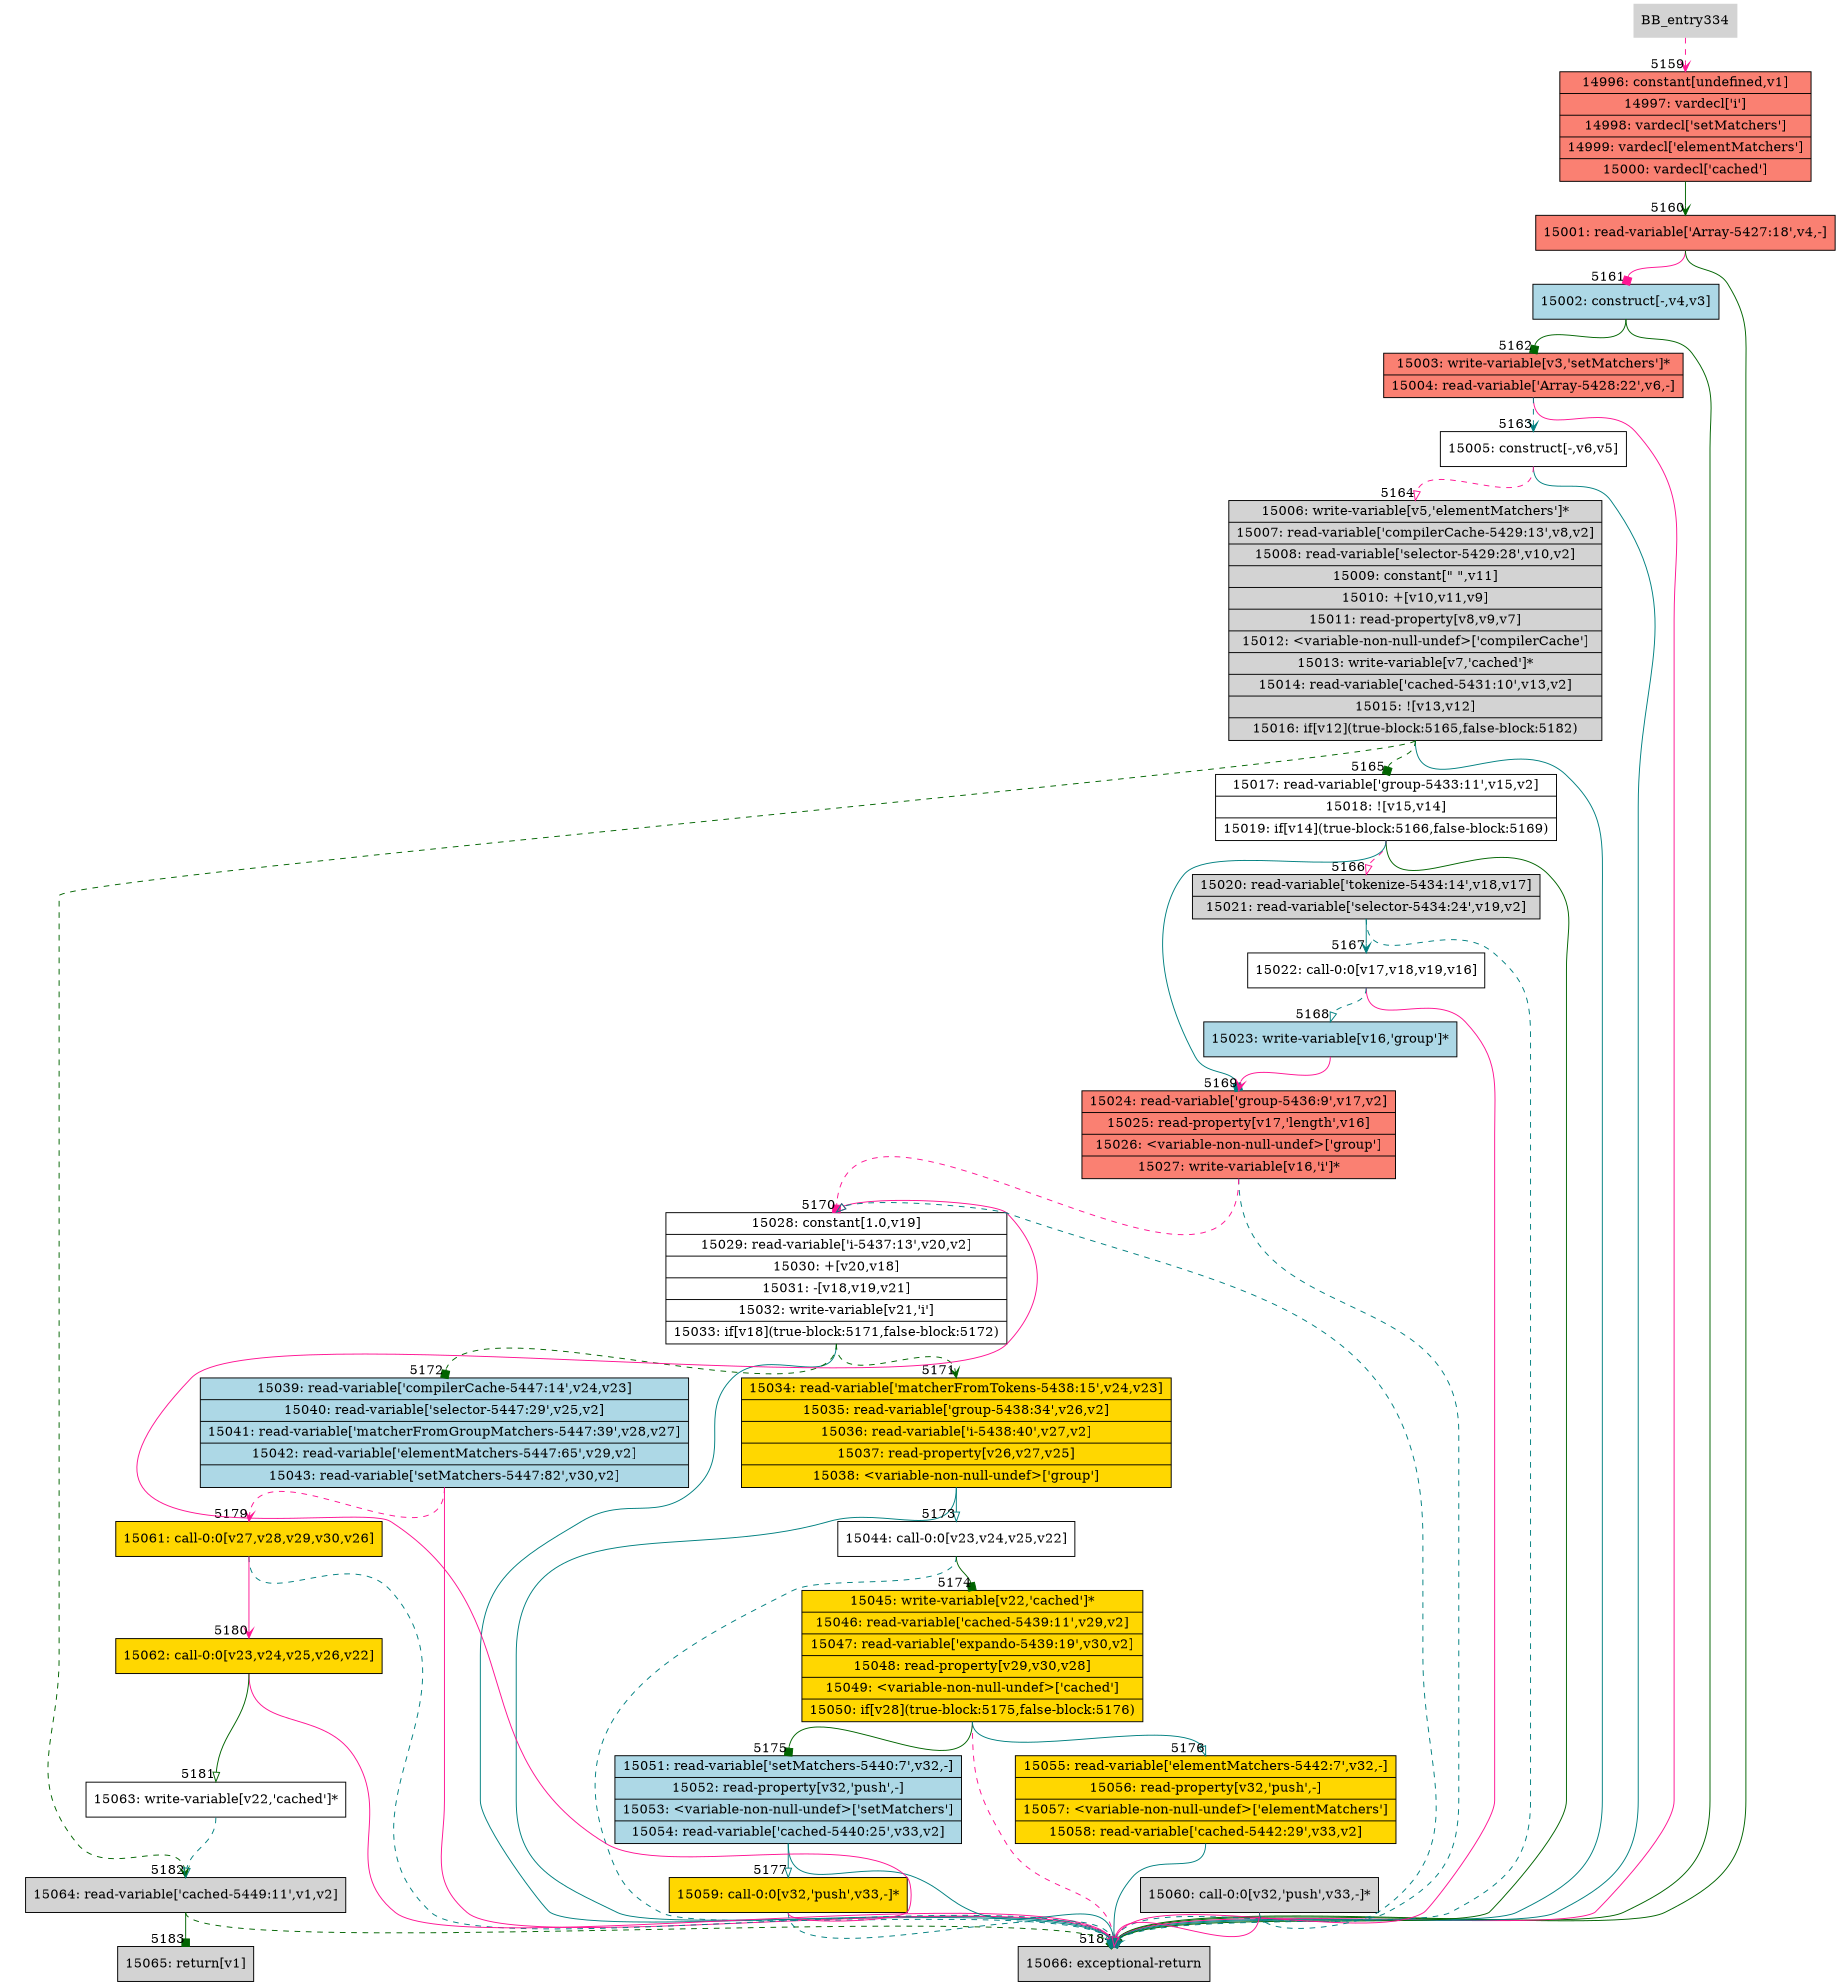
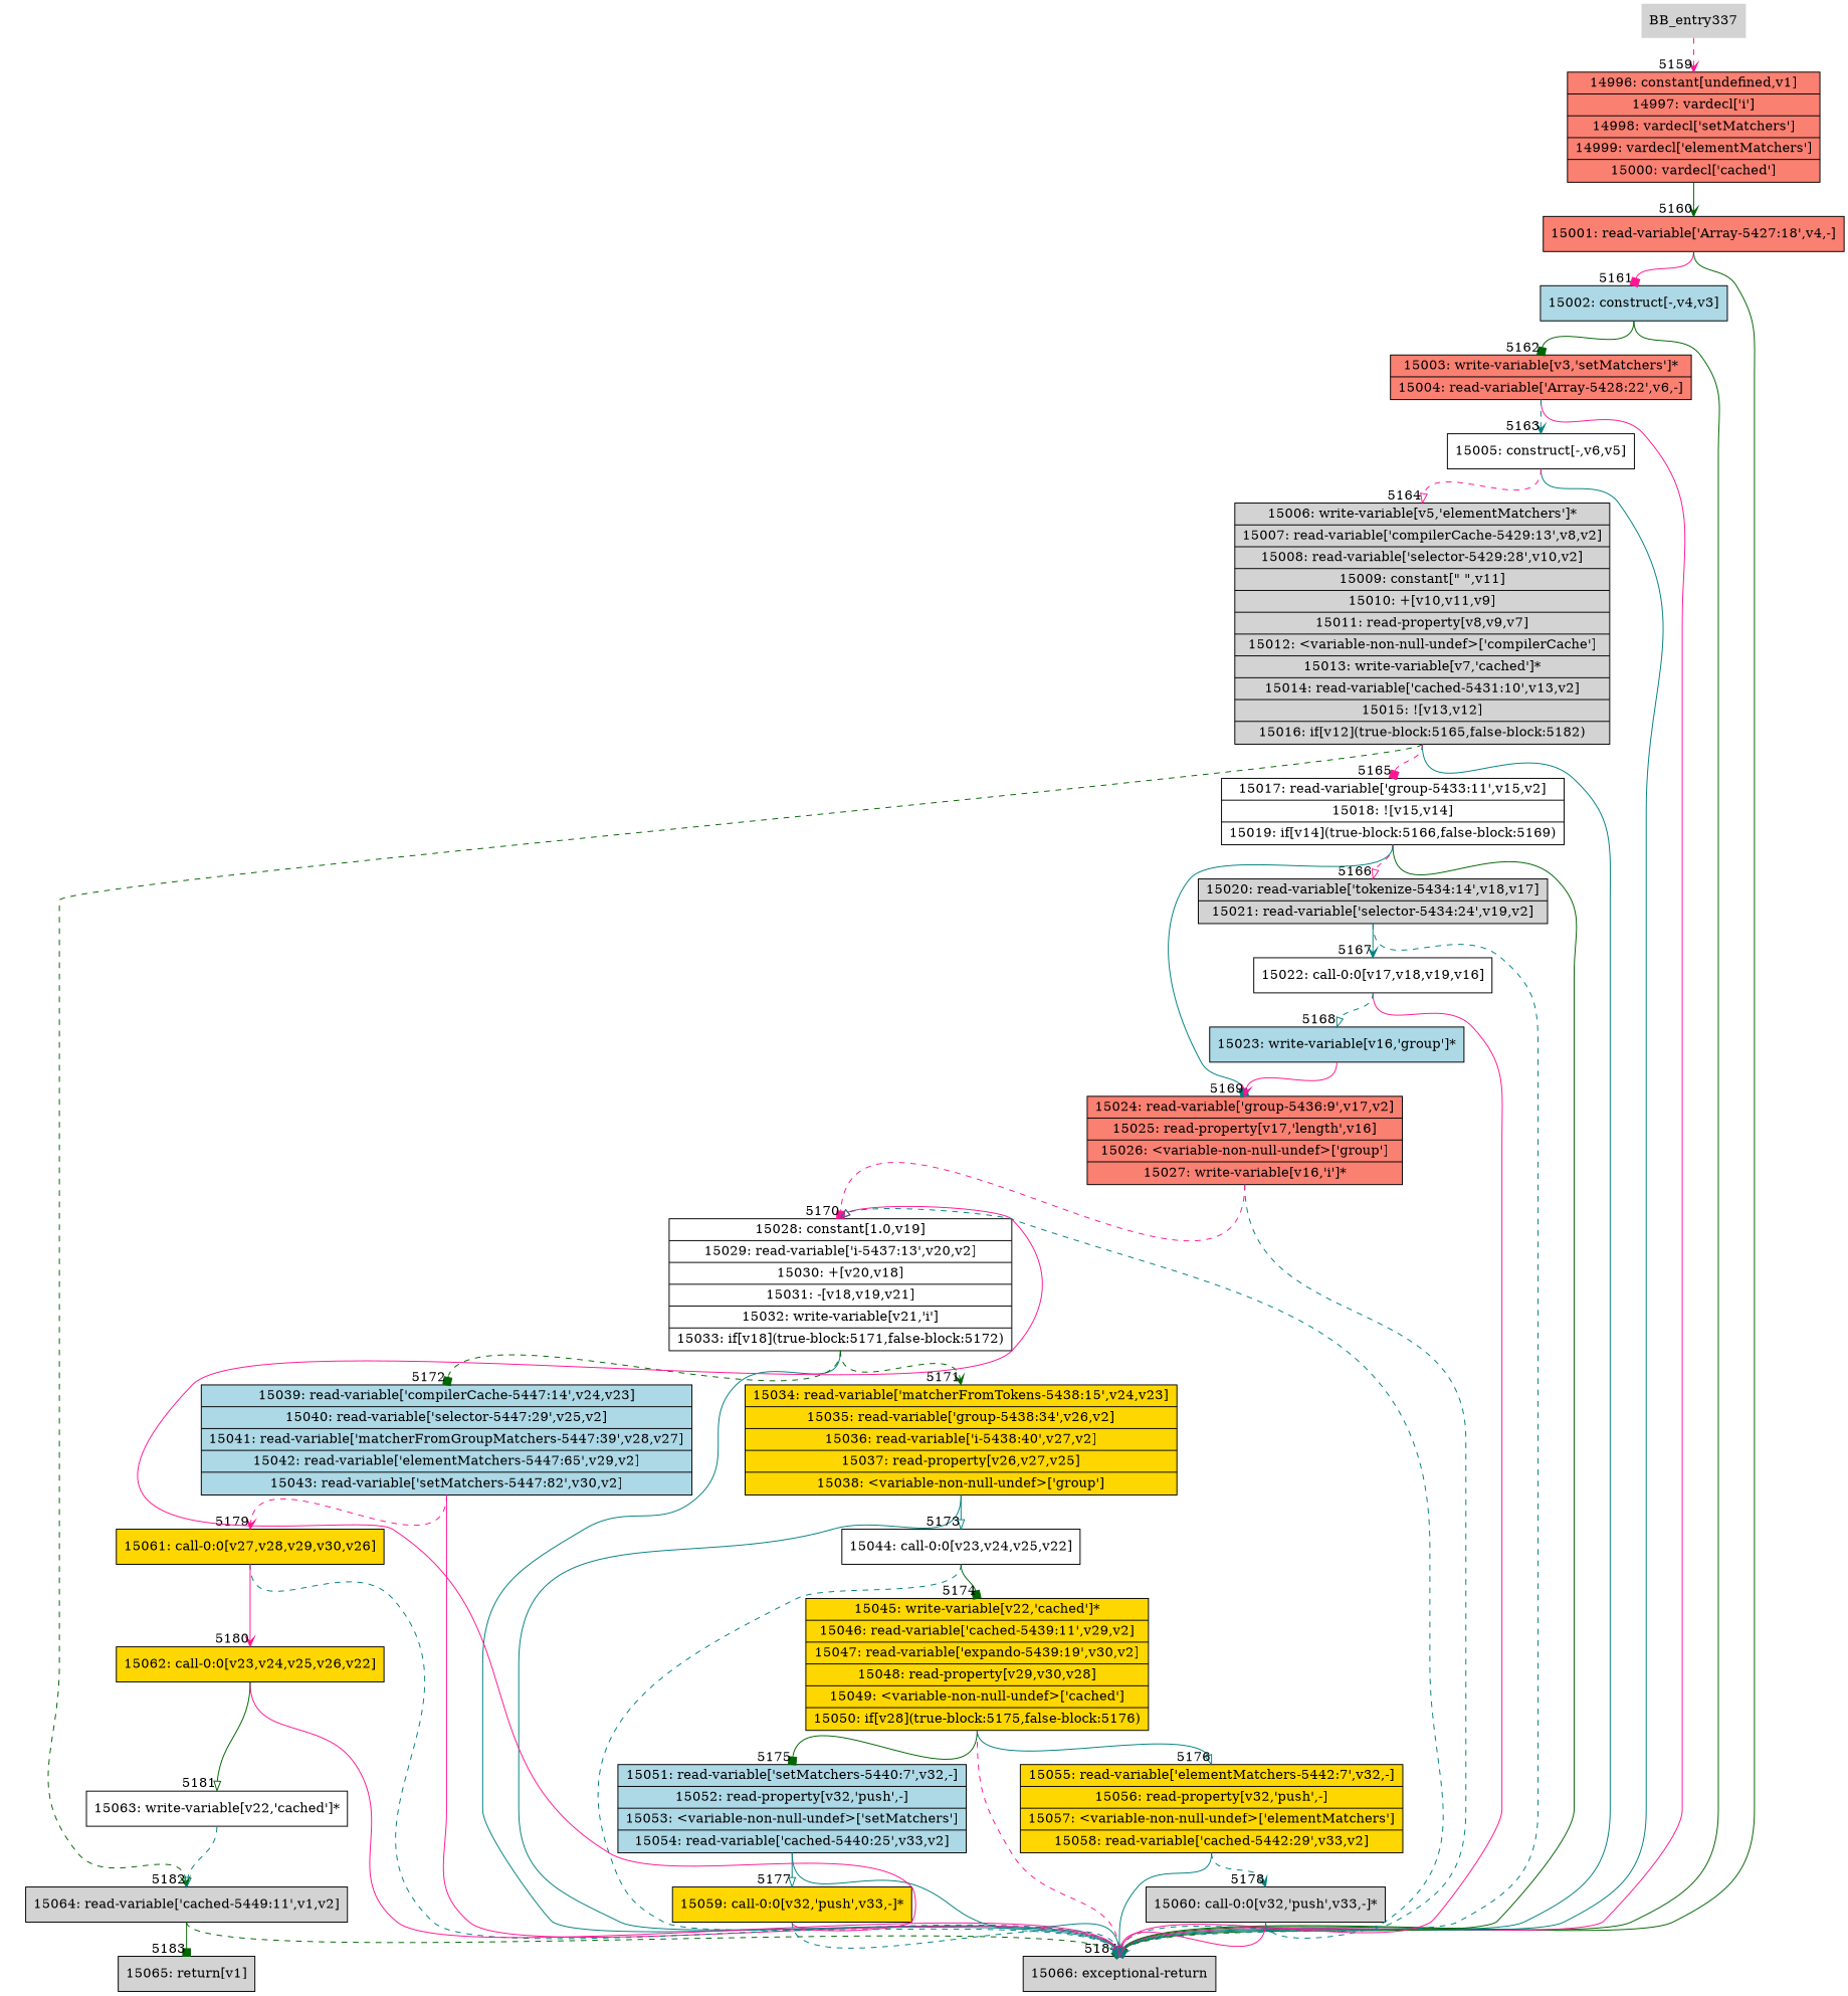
  digraph {
    rankdir=TD
    node [fillcolor=lightgrey shape=record style=filled]
    edge [arrowhead=onormal color=teal headport=n style=solid tailport=s]
-   BB_entry334 [shape=none]
+   BB_entry334 [shape=none label=BB_entry337]
    n2 [fillcolor=salmon label="{14996: constant[undefined,v1]|14997: vardecl['i']|14998: vardecl['setMatchers']|14999: vardecl['elementMatchers']|15000: vardecl['cached']}"]
    n3 [fillcolor=salmon label="{15001: read-variable['Array-5427:18',v4,-]}"]
    n4 [fillcolor=lightblue label="{15002: construct[-,v4,v3]}"]
    n5 [label="{15066: exceptional-return}"]
    n6 [fillcolor=salmon label="{15003: write-variable[v3,'setMatchers']*|15004: read-variable['Array-5428:22',v6,-]}"]
    n7 [fillcolor=white label="{15005: construct[-,v6,v5]}"]
    n8 [label="{15006: write-variable[v5,'elementMatchers']*|15007: read-variable['compilerCache-5429:13',v8,v2]|15008: read-variable['selector-5429:28',v10,v2]|15009: constant[\" \",v11]|15010: +[v10,v11,v9]|15011: read-property[v8,v9,v7]|15012: \<variable-non-null-undef\>['compilerCache']|15013: write-variable[v7,'cached']*|15014: read-variable['cached-5431:10',v13,v2]|15015: ![v13,v12]|15016: if[v12](true-block:5165,false-block:5182)}"]
    n9 [fillcolor=white label="{15017: read-variable['group-5433:11',v15,v2]|15018: ![v15,v14]|15019: if[v14](true-block:5166,false-block:5169)}"]
    n10 [label="{15064: read-variable['cached-5449:11',v1,v2]}"]
    n11 [label="{15020: read-variable['tokenize-5434:14',v18,v17]|15021: read-variable['selector-5434:24',v19,v2]}"]
    n12 [fillcolor=salmon label="{15024: read-variable['group-5436:9',v17,v2]|15025: read-property[v17,'length',v16]|15026: \<variable-non-null-undef\>['group']|15027: write-variable[v16,'i']*}"]
    n13 [label="{15065: return[v1]}"]
    n14 [fillcolor=white label="{15022: call-0:0[v17,v18,v19,v16]}"]
    n15 [fillcolor=white label="{15028: constant[1.0,v19]|15029: read-variable['i-5437:13',v20,v2]|15030: +[v20,v18]|15031: -[v18,v19,v21]|15032: write-variable[v21,'i']|15033: if[v18](true-block:5171,false-block:5172)}"]
    n16 [fillcolor=lightblue label="{15023: write-variable[v16,'group']*}"]
    n17 [fillcolor=gold label="{15034: read-variable['matcherFromTokens-5438:15',v24,v23]|15035: read-variable['group-5438:34',v26,v2]|15036: read-variable['i-5438:40',v27,v2]|15037: read-property[v26,v27,v25]|15038: \<variable-non-null-undef\>['group']}"]
    n18 [fillcolor=lightblue label="{15039: read-variable['compilerCache-5447:14',v24,v23]|15040: read-variable['selector-5447:29',v25,v2]|15041: read-variable['matcherFromGroupMatchers-5447:39',v28,v27]|15042: read-variable['elementMatchers-5447:65',v29,v2]|15043: read-variable['setMatchers-5447:82',v30,v2]}"]
    n19 [fillcolor=white label="{15044: call-0:0[v23,v24,v25,v22]}"]
    n20 [fillcolor=gold label="{15061: call-0:0[v27,v28,v29,v30,v26]}"]
    n21 [fillcolor=gold label="{15045: write-variable[v22,'cached']*|15046: read-variable['cached-5439:11',v29,v2]|15047: read-variable['expando-5439:19',v30,v2]|15048: read-property[v29,v30,v28]|15049: \<variable-non-null-undef\>['cached']|15050: if[v28](true-block:5175,false-block:5176)}"]
    n22 [fillcolor=gold label="{15062: call-0:0[v23,v24,v25,v26,v22]}"]
    n23 [fillcolor=lightblue label="{15051: read-variable['setMatchers-5440:7',v32,-]|15052: read-property[v32,'push',-]|15053: \<variable-non-null-undef\>['setMatchers']|15054: read-variable['cached-5440:25',v33,v2]}"]
    n24 [fillcolor=gold label="{15055: read-variable['elementMatchers-5442:7',v32,-]|15056: read-property[v32,'push',-]|15057: \<variable-non-null-undef\>['elementMatchers']|15058: read-variable['cached-5442:29',v33,v2]}"]
    n25 [fillcolor=white label="{15063: write-variable[v22,'cached']*}"]
    n26 [fillcolor=gold label="{15059: call-0:0[v32,'push',v33,-]*}"]
    n27 [label="{15060: call-0:0[v32,'push',v33,-]*}"]
    BB_entry334 -> n2 [arrowhead=vee color=deeppink headlabel="    5159" style=dashed]
    n2 -> n3 [arrowhead=vee color=darkgreen headlabel="      5160"]
    n3 -> n4 [arrowhead=box color=deeppink headlabel="      5161"]
    n3 -> n5 [color=darkgreen headlabel="      5184"]
    n4 -> n5 [arrowhead=box color=darkgreen]
    n4 -> n6 [arrowhead=box color=darkgreen headlabel="      5162"]
    n6 -> n5 [color=deeppink]
    n6 -> n7 [arrowhead=vee headlabel="      5163" style=dashed]
    n7 -> n5 [arrowhead=box]
    n7 -> n8 [color=deeppink headlabel="      5164" style=dashed]
    n8 -> n5
-   n8 -> n9 [arrowhead=box color=darkgreen headlabel="      5165" style=dashed]
+   n8 -> n9 [arrowhead=box color=deeppink headlabel="      5165" style=dashed]
    n8 -> n10 [arrowhead=vee color=darkgreen headlabel="      5182" style=dashed]
    n9 -> n5 [color=darkgreen]
    n9 -> n11 [color=deeppink headlabel="      5166" style=dashed]
    n9 -> n12 [arrowhead=box headlabel="      5169"]
    n10 -> n5 [arrowhead=box color=darkgreen style=dashed]
    n10 -> n13 [arrowhead=box color=darkgreen headlabel="      5183"]
    n11 -> n5 [arrowhead=vee style=dashed]
    n11 -> n14 [arrowhead=vee headlabel="      5167"]
    n12 -> n5 [style=dashed]
    n12 -> n15 [arrowhead=box color=deeppink headlabel="      5170" style=dashed]
    n14 -> n5 [color=deeppink]
    n14 -> n16 [headlabel="      5168" style=dashed]
    n15 -> n5 [arrowhead=vee]
    n15 -> n17 [arrowhead=vee color=darkgreen headlabel="      5171" style=dashed]
    n15 -> n18 [arrowhead=box color=darkgreen headlabel="      5172" style=dashed]
    n16 -> n12 [arrowhead=vee color=deeppink]
    n17 -> n5 [arrowhead=box]
    n17 -> n19 [headlabel="      5173"]
    n18 -> n5 [color=deeppink]
    n18 -> n20 [arrowhead=vee color=deeppink headlabel="      5179" style=dashed]
    n19 -> n5 [arrowhead=box style=dashed]
    n19 -> n21 [arrowhead=box color=darkgreen headlabel="      5174"]
    n20 -> n5 [arrowhead=vee style=dashed]
    n20 -> n22 [arrowhead=vee color=deeppink headlabel="      5180"]
    n21 -> n5 [arrowhead=box color=deeppink style=dashed]
    n21 -> n23 [arrowhead=box color=darkgreen headlabel="      5175"]
    n21 -> n24 [headlabel="      5176"]
    n22 -> n5 [color=deeppink]
    n22 -> n25 [color=darkgreen headlabel="      5181"]
    n23 -> n5 [arrowhead=box]
    n23 -> n26 [headlabel="      5177"]
    n24 -> n5
+   n24 -> n27 [arrowhead=vee headlabel="      5178" style=dashed]
    n25 -> n10 [style=dashed]
    n26 -> n5 [arrowhead=box style=dashed]
    n26 -> n15 [color=deeppink]
    n27 -> n5 [color=deeppink]
    n27 -> n15 [style=dashed]
  }
